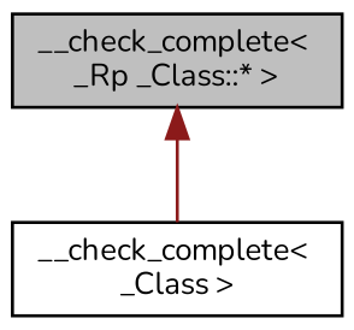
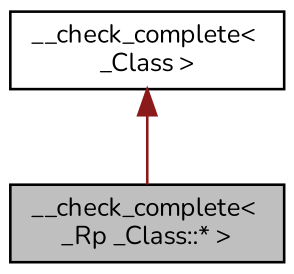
  digraph {
    fontname=Nunito
    node [color=black fontname=Nunito fontsize=10 shape=record style=filled]
    n1 [fillcolor=grey75 fontcolor=black height=0.2 label="__check_complete\< \l_Rp _Class::* \>" width=0.4]
    n2 [fillcolor=white height=0.2 label="__check_complete\< \l_Class \>" width=0.4]
-   n1 -> n2 [color=firebrick4 dir=back fontname=Nunito fontsize=10 labelfontname=Helvetica labelfontsize=10 style=solid]
+   n2 -> n1 [color=firebrick4 dir=back fontname=Nunito fontsize=10 labelfontname=Helvetica labelfontsize=10 style=solid]
  }
